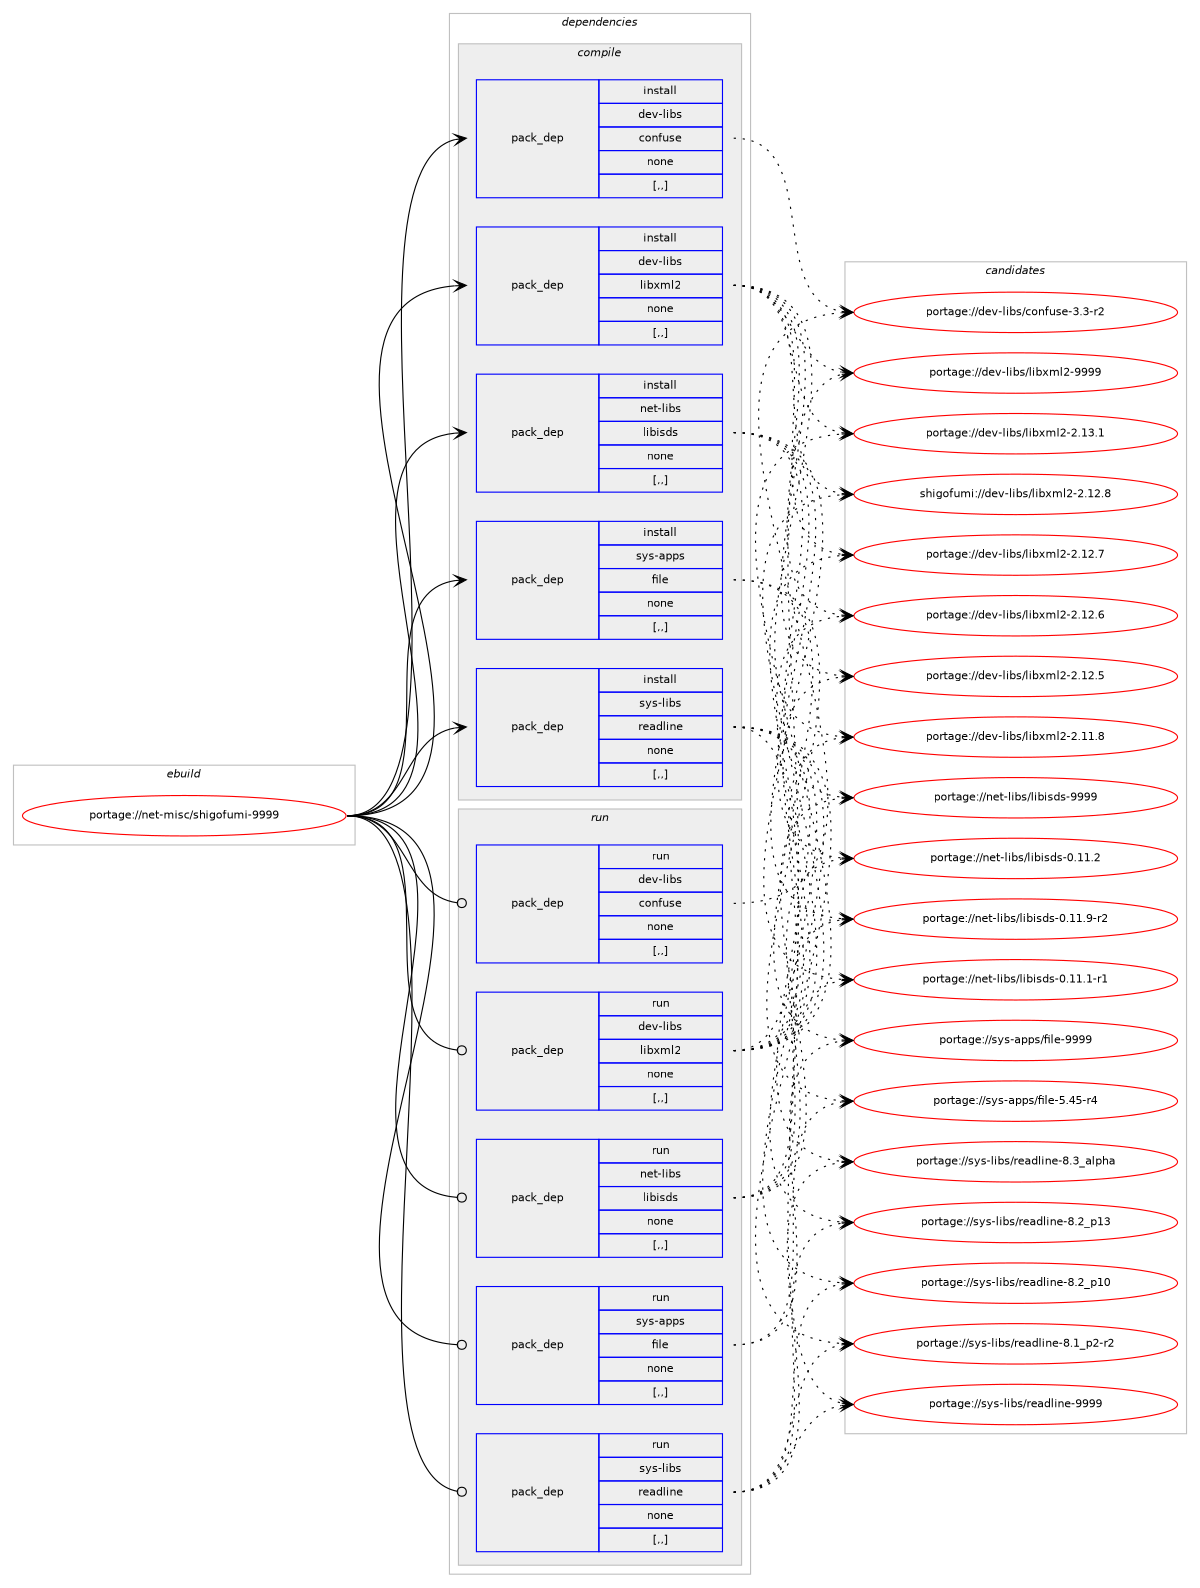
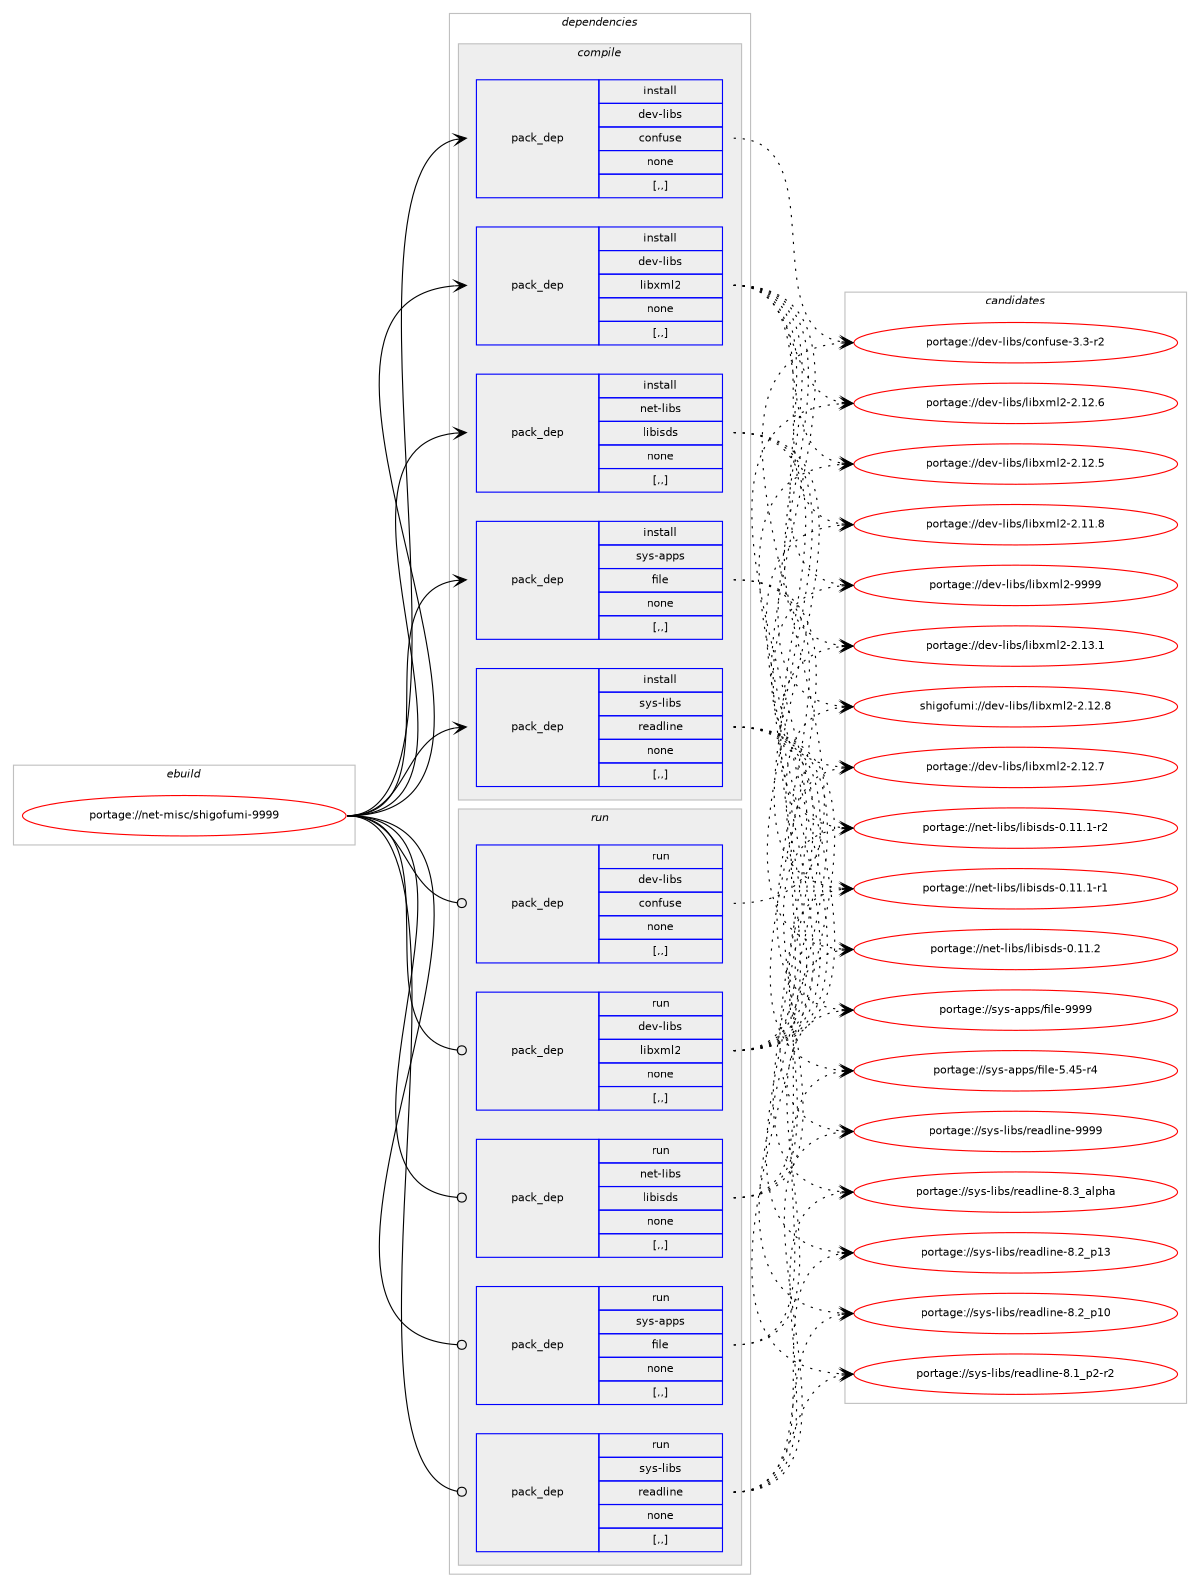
  digraph {
    compound=true
    concentrate=true
    fontname=Helvetica
    fontsize=10
    newrank=true
    rankdir=LR
    ranksep=1.5
    node [color=red fontname=Helvetica fontsize=10]
    edge [arrowhead=vee headport=w style=dotted tailport=e weight=100]
    n1 [label="portage://net-misc/shigofumi-9999" width=4]
    n2 [color=blue label=<<TABLE BORDER="0" CELLBORDER="1" CELLSPACING="0" CELLPADDING="4" WIDTH="220"><TR><TD ROWSPAN="6" CELLPADDING="30">pack_dep</TD></TR><TR><TD WIDTH="110">install</TD></TR><TR><TD>dev-libs</TD></TR><TR><TD>confuse</TD></TR><TR><TD>none</TD></TR><TR><TD>[,,]</TD></TR></TABLE>> shape=none]
    n3 [color=blue label=<<TABLE BORDER="0" CELLBORDER="1" CELLSPACING="0" CELLPADDING="4" WIDTH="220"><TR><TD ROWSPAN="6" CELLPADDING="30">pack_dep</TD></TR><TR><TD WIDTH="110">install</TD></TR><TR><TD>dev-libs</TD></TR><TR><TD>libxml2</TD></TR><TR><TD>none</TD></TR><TR><TD>[,,]</TD></TR></TABLE>> shape=none]
    n4 [color=blue label=<<TABLE BORDER="0" CELLBORDER="1" CELLSPACING="0" CELLPADDING="4" WIDTH="220"><TR><TD ROWSPAN="6" CELLPADDING="30">pack_dep</TD></TR><TR><TD WIDTH="110">install</TD></TR><TR><TD>net-libs</TD></TR><TR><TD>libisds</TD></TR><TR><TD>none</TD></TR><TR><TD>[,,]</TD></TR></TABLE>> shape=none]
    n5 [color=blue label=<<TABLE BORDER="0" CELLBORDER="1" CELLSPACING="0" CELLPADDING="4" WIDTH="220"><TR><TD ROWSPAN="6" CELLPADDING="30">pack_dep</TD></TR><TR><TD WIDTH="110">install</TD></TR><TR><TD>sys-apps</TD></TR><TR><TD>file</TD></TR><TR><TD>none</TD></TR><TR><TD>[,,]</TD></TR></TABLE>> shape=none]
    n6 [color=blue label=<<TABLE BORDER="0" CELLBORDER="1" CELLSPACING="0" CELLPADDING="4" WIDTH="220"><TR><TD ROWSPAN="6" CELLPADDING="30">pack_dep</TD></TR><TR><TD WIDTH="110">install</TD></TR><TR><TD>sys-libs</TD></TR><TR><TD>readline</TD></TR><TR><TD>none</TD></TR><TR><TD>[,,]</TD></TR></TABLE>> shape=none]
    n7 [color=blue label=<<TABLE BORDER="0" CELLBORDER="1" CELLSPACING="0" CELLPADDING="4" WIDTH="220"><TR><TD ROWSPAN="6" CELLPADDING="30">pack_dep</TD></TR><TR><TD WIDTH="110">run</TD></TR><TR><TD>dev-libs</TD></TR><TR><TD>confuse</TD></TR><TR><TD>none</TD></TR><TR><TD>[,,]</TD></TR></TABLE>> shape=none]
    n8 [color=blue label=<<TABLE BORDER="0" CELLBORDER="1" CELLSPACING="0" CELLPADDING="4" WIDTH="220"><TR><TD ROWSPAN="6" CELLPADDING="30">pack_dep</TD></TR><TR><TD WIDTH="110">run</TD></TR><TR><TD>dev-libs</TD></TR><TR><TD>libxml2</TD></TR><TR><TD>none</TD></TR><TR><TD>[,,]</TD></TR></TABLE>> shape=none]
    n9 [color=blue label=<<TABLE BORDER="0" CELLBORDER="1" CELLSPACING="0" CELLPADDING="4" WIDTH="220"><TR><TD ROWSPAN="6" CELLPADDING="30">pack_dep</TD></TR><TR><TD WIDTH="110">run</TD></TR><TR><TD>net-libs</TD></TR><TR><TD>libisds</TD></TR><TR><TD>none</TD></TR><TR><TD>[,,]</TD></TR></TABLE>> shape=none]
    n10 [color=blue label=<<TABLE BORDER="0" CELLBORDER="1" CELLSPACING="0" CELLPADDING="4" WIDTH="220"><TR><TD ROWSPAN="6" CELLPADDING="30">pack_dep</TD></TR><TR><TD WIDTH="110">run</TD></TR><TR><TD>sys-apps</TD></TR><TR><TD>file</TD></TR><TR><TD>none</TD></TR><TR><TD>[,,]</TD></TR></TABLE>> shape=none]
    n11 [color=blue label=<<TABLE BORDER="0" CELLBORDER="1" CELLSPACING="0" CELLPADDING="4" WIDTH="220"><TR><TD ROWSPAN="6" CELLPADDING="30">pack_dep</TD></TR><TR><TD WIDTH="110">run</TD></TR><TR><TD>sys-libs</TD></TR><TR><TD>readline</TD></TR><TR><TD>none</TD></TR><TR><TD>[,,]</TD></TR></TABLE>> shape=none]
    n12 [label="portage://dev-libs/confuse-3.3-r2" width=4]
    n13 [label="portage://dev-libs/libxml2-9999" width=4]
    n14 [label="portage://dev-libs/libxml2-2.13.1" width=4]
    n15 [label="shigofumi://dev-libs/libxml2-2.12.8" width=4]
    n16 [label="portage://dev-libs/libxml2-2.12.7" width=4]
    n17 [label="portage://dev-libs/libxml2-2.12.6" width=4]
    n18 [label="portage://dev-libs/libxml2-2.12.5" width=4]
    n19 [label="portage://dev-libs/libxml2-2.11.8" width=4]
-   n20 [label="portage://net-libs/libisds-9999" width=4]
    n21 [label="portage://net-libs/libisds-0.11.2" width=4]
-   n22 [label="portage://net-libs/libisds-0.11.9-r2" width=4]
+   n22 [label="portage://net-libs/libisds-0.11.1-r2" width=4]
    n23 [label="portage://net-libs/libisds-0.11.1-r1" width=4]
    n24 [label="portage://sys-apps/file-9999" width=4]
    n25 [label="portage://sys-apps/file-5.45-r4" width=4]
    n26 [label="portage://sys-libs/readline-9999" width=4]
    n27 [label="portage://sys-libs/readline-8.3_alpha" width=4]
    n28 [label="portage://sys-libs/readline-8.2_p13" width=4]
    n29 [label="portage://sys-libs/readline-8.2_p10" width=4]
    n30 [label="portage://sys-libs/readline-8.1_p2-r2" width=4]
    subgraph cluster_1 {
      color=gray
      label=<<i>ebuild</i>>
      n1
    }
    subgraph cluster_2 {
      color=gray
      label=<<i>dependencies</i>>
      subgraph cluster_3 {
        color=gray
        fillcolor="#eeeeee"
        label=<<i>compile</i>>
        style=filled
        subgraph sub_4 {
          color=gray
          fillcolor="#eeeeee"
          label=<<i>compile</i>>
          style=filled
          n2
        }
        subgraph sub_5 {
          color=gray
          fillcolor="#eeeeee"
          label=<<i>compile</i>>
          style=filled
          n3
        }
        subgraph sub_6 {
          color=gray
          fillcolor="#eeeeee"
          label=<<i>compile</i>>
          style=filled
          n4
        }
        subgraph sub_7 {
          color=gray
          fillcolor="#eeeeee"
          label=<<i>compile</i>>
          style=filled
          n5
        }
        subgraph sub_8 {
          color=gray
          fillcolor="#eeeeee"
          label=<<i>compile</i>>
          style=filled
          n6
        }
      }
      subgraph cluster_9 {
        color=gray
        fillcolor="#eeeeee"
        label=<<i>compile and run</i>>
        style=filled
      }
      subgraph cluster_10 {
        color=gray
        fillcolor="#eeeeee"
        label=<<i>run</i>>
        style=filled
        subgraph sub_11 {
          color=gray
          fillcolor="#eeeeee"
          label=<<i>run</i>>
          style=filled
          n7
        }
        subgraph sub_12 {
          color=gray
          fillcolor="#eeeeee"
          label=<<i>run</i>>
          style=filled
          n8
        }
        subgraph sub_13 {
          color=gray
          fillcolor="#eeeeee"
          label=<<i>run</i>>
          style=filled
          n9
        }
        subgraph sub_14 {
          color=gray
          fillcolor="#eeeeee"
          label=<<i>run</i>>
          style=filled
          n10
        }
        subgraph sub_15 {
          color=gray
          fillcolor="#eeeeee"
          label=<<i>run</i>>
          style=filled
          n11
        }
      }
    }
    subgraph cluster_16 {
      color=gray
      label=<<i>candidates</i>>
      rank=same
      subgraph sub_17 {
        color=black
        label=<<i>candidates</i>>
        nodesep=1
        rank=same
        n12
      }
      subgraph sub_18 {
        color=black
        label=<<i>candidates</i>>
        nodesep=1
        rank=same
        n13
        n14
        n15
        n16
        n17
        n18
        n19
      }
      subgraph sub_19 {
        color=black
        label=<<i>candidates</i>>
        nodesep=1
        rank=same
-       n20
        n21
        n22
        n23
      }
      subgraph sub_20 {
        color=black
        label=<<i>candidates</i>>
        nodesep=1
        rank=same
        n24
        n25
      }
      subgraph sub_21 {
        color=black
        label=<<i>candidates</i>>
        nodesep=1
        rank=same
        n26
        n27
        n28
        n29
        n30
      }
      subgraph sub_22 {
        color=black
        label=<<i>candidates</i>>
        nodesep=1
        rank=same
        n12
      }
      subgraph sub_23 {
        color=black
        label=<<i>candidates</i>>
        nodesep=1
        rank=same
        n13
        n14
        n15
        n16
        n17
        n18
        n19
      }
      subgraph sub_24 {
        color=black
        label=<<i>candidates</i>>
        nodesep=1
        rank=same
-       n20
        n21
        n22
        n23
      }
      subgraph sub_25 {
        color=black
        label=<<i>candidates</i>>
        nodesep=1
        rank=same
        n24
        n25
      }
      subgraph sub_26 {
        color=black
        label=<<i>candidates</i>>
        nodesep=1
        rank=same
        n26
        n27
        n28
        n29
        n30
      }
    }
    n1 -> n2 [style=solid weight=20]
    n1 -> n3 [style=solid weight=20]
    n1 -> n4 [style=solid weight=20]
    n1 -> n5 [style=solid weight=20]
    n1 -> n6 [style=solid weight=20]
    n1 -> n7 [arrowhead=odot style=solid weight=20]
    n1 -> n8 [arrowhead=odot style=solid weight=20]
    n1 -> n9 [arrowhead=odot style=solid weight=20]
    n1 -> n10 [arrowhead=odot style=solid weight=20]
    n1 -> n11 [arrowhead=odot style=solid weight=20]
    n2 -> n12
    n3 -> n13
    n3 -> n14
    n3 -> n15
    n3 -> n16
    n3 -> n17
    n3 -> n18
    n3 -> n19
-   n4 -> n20
    n4 -> n21
    n4 -> n22
    n4 -> n23
    n5 -> n24
    n5 -> n25
    n6 -> n26
    n6 -> n27
    n6 -> n28
    n6 -> n29
    n6 -> n30
    n7 -> n12
    n8 -> n13
    n8 -> n14
    n8 -> n15
    n8 -> n16
    n8 -> n17
    n8 -> n18
    n8 -> n19
-   n9 -> n20
    n9 -> n21
    n9 -> n22
    n9 -> n23
    n10 -> n24
    n10 -> n25
    n11 -> n26
    n11 -> n27
    n11 -> n28
    n11 -> n29
    n11 -> n30
  }
